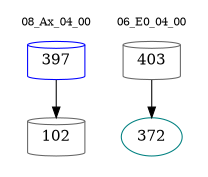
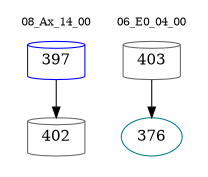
  digraph {
    node [color=gray40 shape=cylinder]
    edge [color=black]
    n1 [color=blue label=397]
-   n2 [label=102]
+   n2 [label=402]
    n3 [label=403]
-   n4 [color=teal label=372 shape=ellipse]
+   n4 [color=teal label=376 shape=ellipse]
    subgraph cluster_1 {
      color=white
      fontsize=10
-     label="08_Ax_04_00"
+     label="08_Ax_14_00"
      n1
      n2
    }
    subgraph cluster_2 {
      color=white
      fontsize=10
      label="06_E0_04_00"
      n3
      n4
    }
    n1 -> n2
    n3 -> n4
  }
